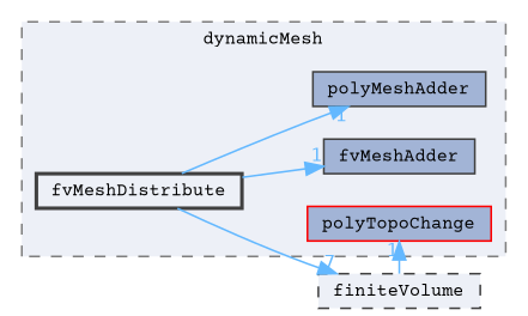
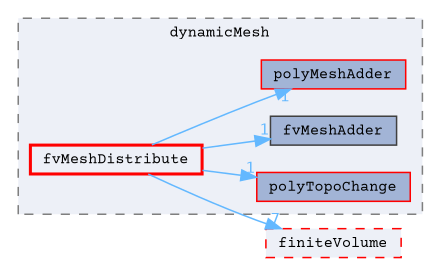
  digraph {
    compound=true
    fontname="Courier Prime"
    rankdir=LR
    node [color=grey25 fillcolor="#a2b4d6" fontname="Courier Prime" fontsize=10 shape=box style=filled]
    edge [color=steelblue1 fontcolor=steelblue1 fontname="Courier Prime" fontsize=10 headlabel=1 labeldistance=1.5 labelfontname=Helvetica labelfontsize=10]
    n1 [color=red height=0.2 label=polyTopoChange width=0.4]
    n2 [height=0.2 label=fvMeshAdder width=0.4]
-   n3 [height=0.2 label=polyMeshAdder width=0.4]
-   n4 [fillcolor="#edf0f7" height=0.2 label=fvMeshDistribute style="filled,bold" width=0.4]
-   n5 [fillcolor="#edf0f7" height=0.2 label=finiteVolume style="filled,dashed" width=0.4]
+   n3 [color=red height=0.2 label=polyMeshAdder width=0.4]
+   n4 [color=red fillcolor="#edf0f7" height=0.2 label=fvMeshDistribute style="filled,bold" width=0.4]
+   n5 [color=red fillcolor="#edf0f7" height=0.2 label=finiteVolume style="filled,dashed" width=0.4]
    subgraph cluster_1 {
      bgcolor="#edf0f7"
      fontsize=10
      label=dynamicMesh
      pencolor=grey50
      style="filled,dashed"
      n1
      n2
      n3
      n4
    }
-   n5 -> n1
+   n4 -> n1
    n4 -> n2
    n4 -> n3
    n4 -> n5 [headlabel=7]
  }
